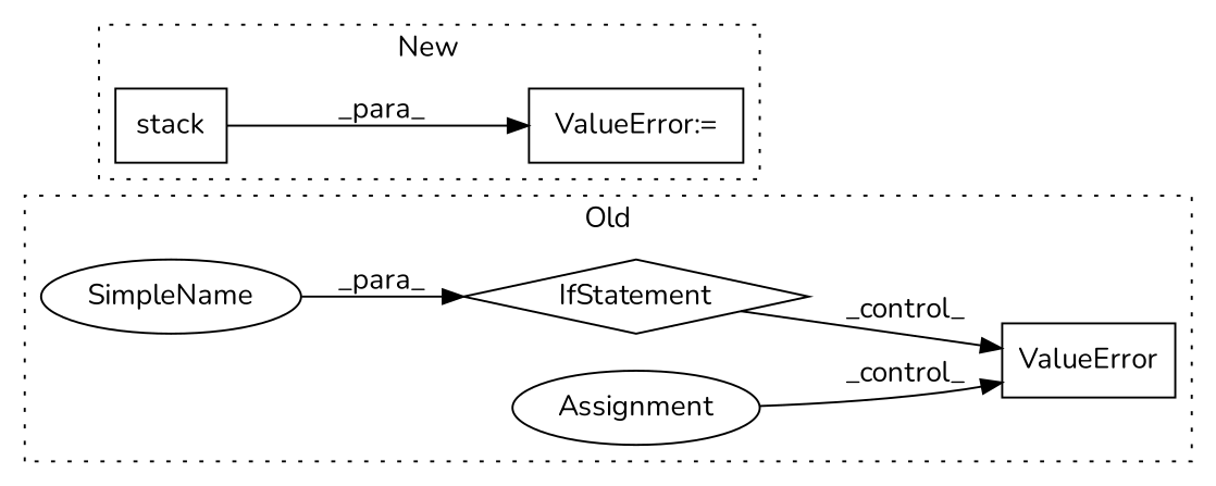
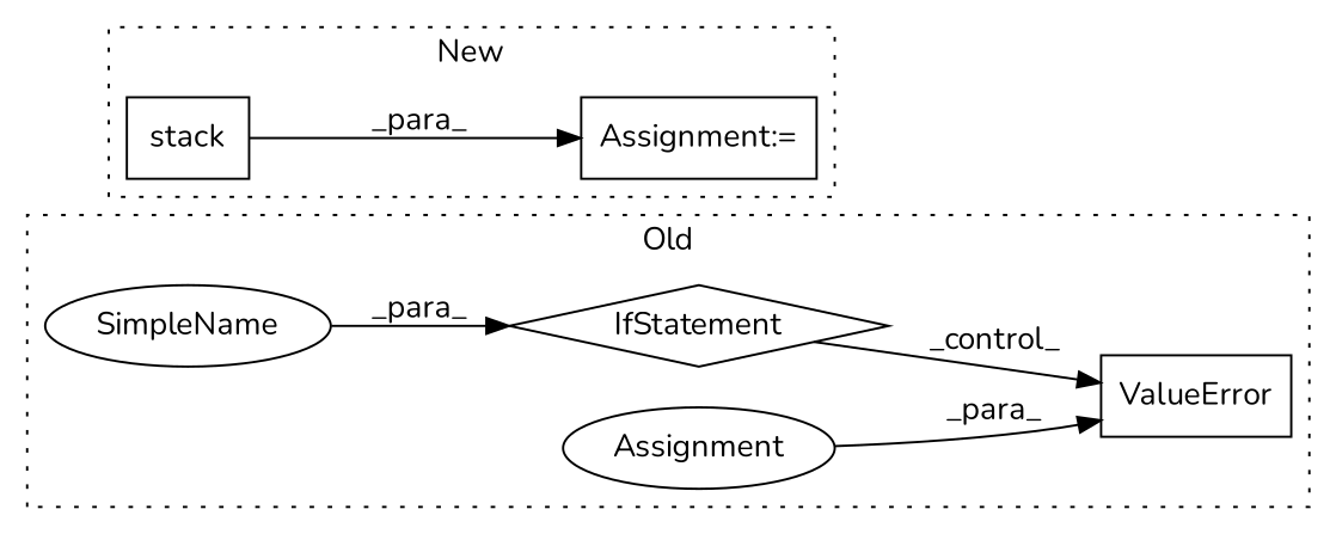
  digraph {
    fontname=Nunito
    rankdir=LR
    node [a=32 fontname=Nunito shape=box]
    edge [fontname=Nunito]
    n1 [l="11,1" label=ValueError s="1957,2005"]
    n2 [a=25 l="4,2" label=IfStatement s="1845,1881" shape=diamond]
    n3 [a=42 label=SimpleName shape=ellipse]
    n4 [a=45 l=37 label=Assignment s=1968 shape=ellipse]
    n5 [l="6,1" label=stack s="1072,1123"]
-   n6 [a=7 l="53,2" label="ValueError:=" s="1173,1257"]
+   n6 [a=7 l="53,2" label="Assignment:=" s="1173,1257"]
    subgraph cluster_1 {
      label=Old
      style=dotted
      n1
      n2
      n3
      n4
    }
    subgraph cluster_2 {
      label=New
      style=dotted
      n5
      n6
    }
    n2 -> n1 [label=_control_]
    n3 -> n2 [label=_para_]
-   n4 -> n1 [label=_control_]
+   n4 -> n1 [label=_para_]
    n5 -> n6 [label=_para_]
  }
